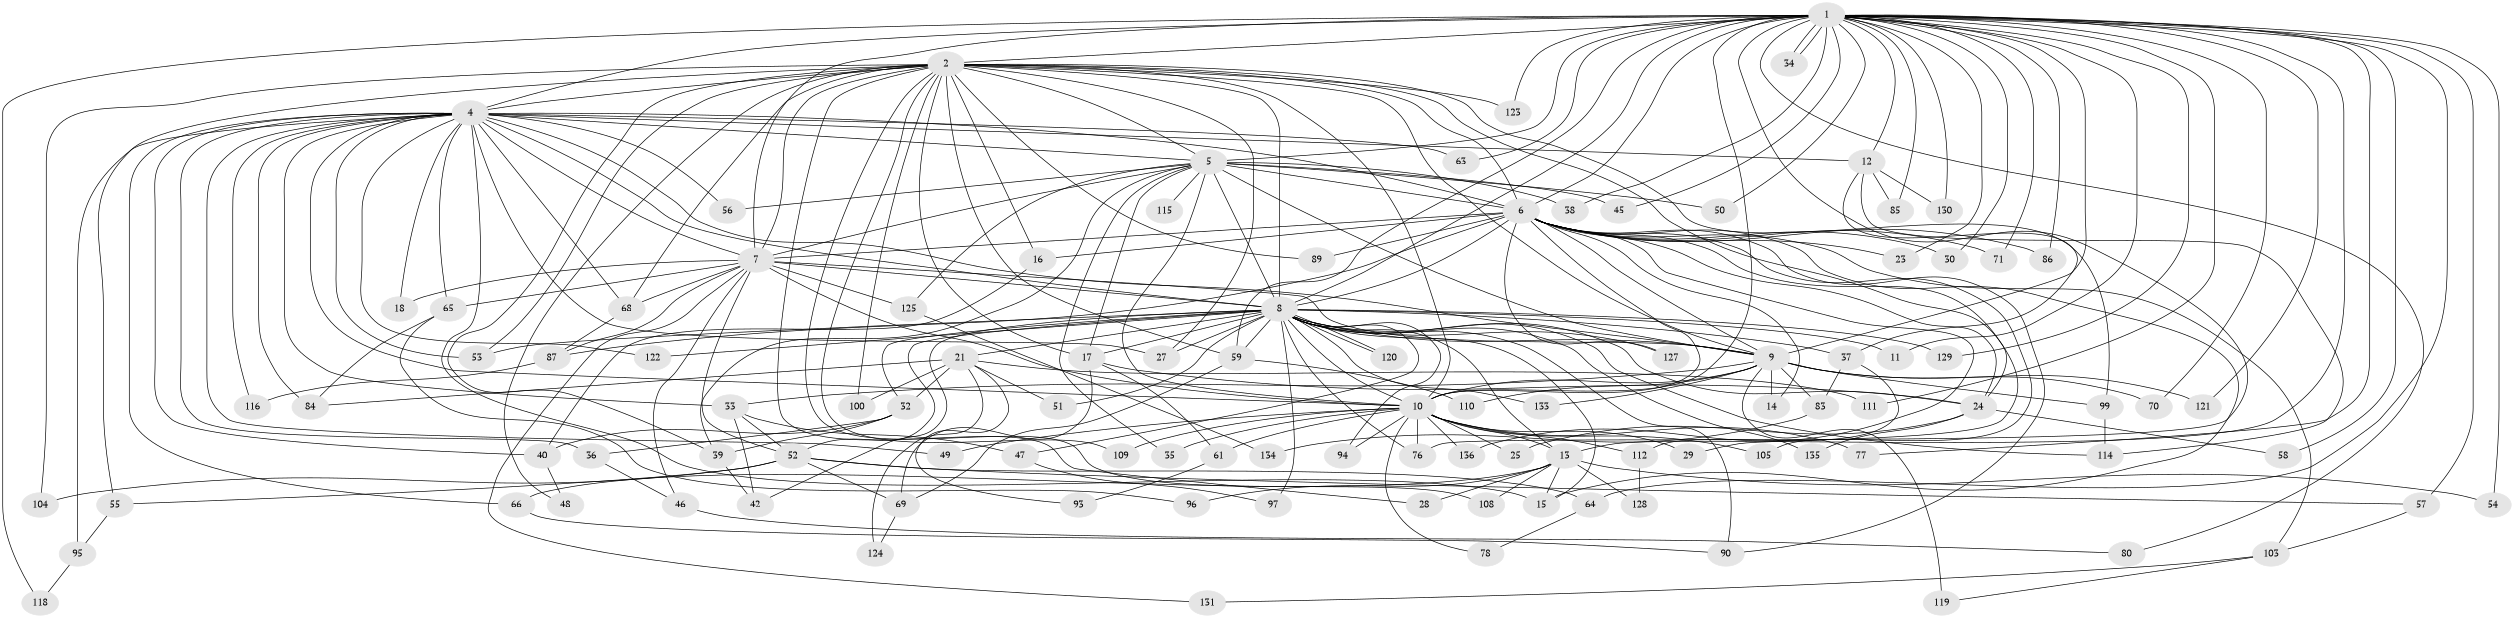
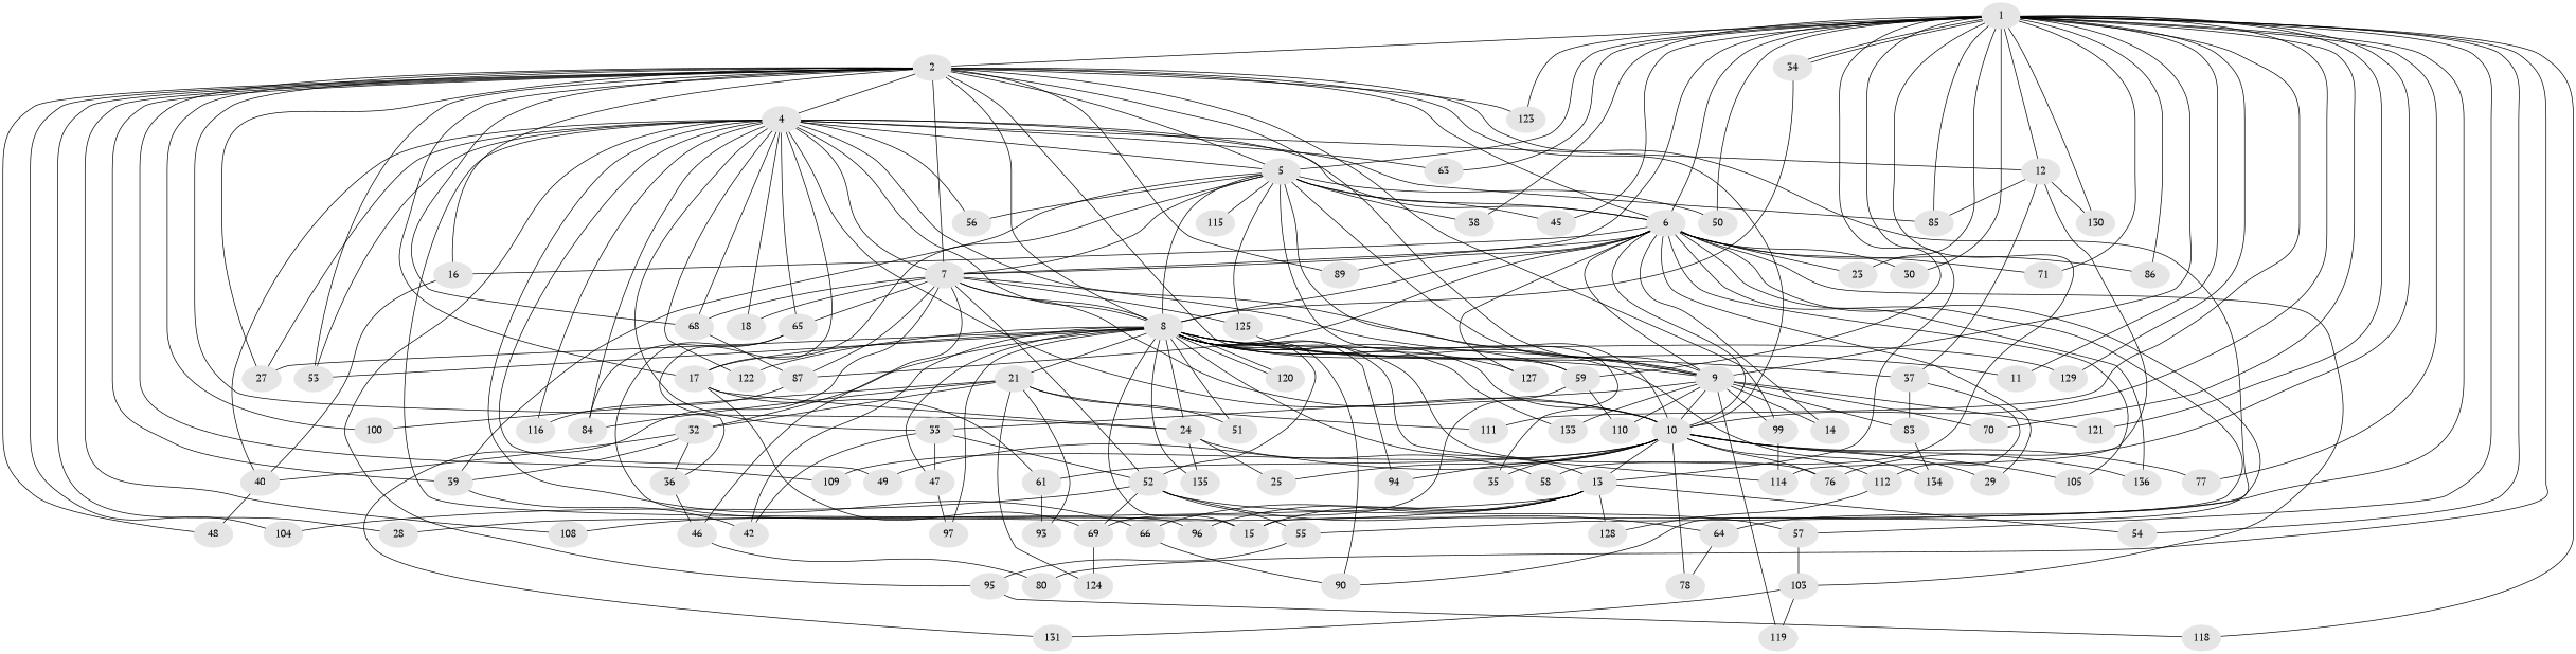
  graph {
    fontname="PT Serif"
    node [color=gray90 fontname="PT Serif" style=filled]
    edge [fontname="PT Serif"]
    1 [super="+3"]
    2 [super="+113"]
    4 [super="+26"]
    5 [super="+22"]
    6 [super="+62"]
    7 [super="+107"]
    8 [super="+19"]
    9 [super="+60"]
    10 [super="+72"]
    11
    12 [super="+126"]
    13 [super="+43"]
    23
    30
    34
    38 [super="+92"]
    45
    50
    54
    57
    58
    59 [super="+79"]
    63
    64
    70
    71
    76 [super="+101"]
    77
    80
    85
    86
    111
    118
    121
    123
    129
    130
    16 [super="+41"]
    17 [super="+20"]
    24 [super="+31"]
    27 [super="+98"]
    28
    39
    48
    53 [super="+88"]
    55
    68 [super="+73"]
    89
    99
    100
    104
    108
    109
    15 [super="+67"]
    18
    33 [super="+82"]
    36
    40 [super="+44"]
    49
    56
    65
    66 [super="+132"]
    84 [super="+106"]
    95
    116
    122
    115
    35
    125
    14
    29
    87 [super="+91"]
    90
    103
    105
    127
    136
    46
    52 [super="+75"]
    131
    21 [super="+74"]
    32 [super="+102"]
    37
    42
    47
    51
    94
    97
    114
    120
    133
    135
    83
    110
    119
    25
    61
    78
    112
    96
    128
    69 [super="+117"]
    134
    93
    124
    1 -- 2 [weight=2]
-   1 -- 4 [weight=2]
+   85 -- 4 [weight=2]
    1 -- 5 [weight=2]
    1 -- 6 [weight=2]
    1 -- 7 [weight=2]
-   1 -- 8 [weight=2]
+   34 -- 8 [weight=2]
    1 -- 9 [weight=2]
    1 -- 10 [weight=2]
    1 -- 11
    1 -- 12
    1 -- 13
    1 -- 23
    1 -- 30
    1 -- 34
    1 -- 34
    1 -- 38
    1 -- 45
    1 -- 50
    1 -- 54
    1 -- 57
    1 -- 58
    1 -- 59
    1 -- 63
    1 -- 64
    1 -- 70
    1 -- 71
    1 -- 76
    1 -- 77
    1 -- 80
    1 -- 85
    1 -- 86
    1 -- 111
    1 -- 118
    1 -- 121
    1 -- 123
    1 -- 129
    1 -- 130
    2 -- 4
    2 -- 5
    2 -- 6
    2 -- 7 [weight=2]
    2 -- 8 [weight=2]
    2 -- 9
    2 -- 10
    2 -- 59
    2 -- 123
    2 -- 16
    2 -- 17
    2 -- 24
    2 -- 27
    2 -- 28
    2 -- 39
    2 -- 48
    2 -- 53
    2 -- 55
    2 -- 68
    2 -- 89
    2 -- 99
    2 -- 100
    2 -- 104
    2 -- 108
    2 -- 109
    4 -- 5
    4 -- 6
    4 -- 7
    4 -- 8
    4 -- 9 [weight=2]
    4 -- 10
    4 -- 12
    4 -- 63
    4 -- 27
    4 -- 53
    4 -- 68
    4 -- 15
    4 -- 18
    4 -- 33
    4 -- 36
    4 -- 40
    4 -- 49
    4 -- 56
    4 -- 65
    4 -- 66
    4 -- 84
    4 -- 95
    4 -- 116
    4 -- 122
    5 -- 6
    5 -- 7
    5 -- 8 [weight=2]
    5 -- 9
    5 -- 10
    5 -- 38 [weight=2]
    5 -- 45
    5 -- 50
    5 -- 17
    5 -- 39
    5 -- 56
    5 -- 115
    5 -- 35
    5 -- 125
    6 -- 7
    6 -- 8
    6 -- 9
    6 -- 10
    6 -- 23
    6 -- 30
    6 -- 71
    6 -- 86
    6 -- 16 [weight=2]
-   6 -- 24
    6 -- 89
    6 -- 15
    6 -- 14
    6 -- 29
    6 -- 87
    6 -- 90
    6 -- 103
    6 -- 105
    6 -- 127
    6 -- 136
    7 -- 8
    7 -- 9
    7 -- 10
    7 -- 68
    7 -- 18
    7 -- 65
    7 -- 125
    7 -- 87
    7 -- 46
    7 -- 52
    7 -- 131
    8 -- 9
    8 -- 10
    8 -- 11
    8 -- 13
    8 -- 59
    8 -- 76
    8 -- 129
    8 -- 17
    8 -- 24
    8 -- 27
    8 -- 53
    8 -- 15
    8 -- 122
    8 -- 90
    8 -- 127
    8 -- 52
    8 -- 21 [weight=3]
    8 -- 32
    8 -- 37
    8 -- 42
    8 -- 47
    8 -- 51
    8 -- 94
    8 -- 97
    8 -- 114
    8 -- 120
    8 -- 120
    8 -- 133
    8 -- 135
    9 -- 10
    9 -- 70
    9 -- 121
    9 -- 99
    9 -- 33
    9 -- 14
    9 -- 133
    9 -- 83
    9 -- 110
    9 -- 119
    10 -- 13
    10 -- 76
    10 -- 77
    10 -- 109
    10 -- 49
    10 -- 35
    10 -- 29
    10 -- 105
    10 -- 136
    10 -- 94
    10 -- 25
    10 -- 61
    10 -- 78
    10 -- 112
    12 -- 85
    12 -- 130
    12 -- 37
    12 -- 114
    13 -- 54
    13 -- 28
    13 -- 108
    13 -- 15
    13 -- 66
    13 -- 96
    13 -- 128
    57 -- 103
    59 -- 110
    59 -- 69
    64 -- 78
    16 -- 40
    17 -- 24
    17 -- 61
    17 -- 69
    24 -- 58
    24 -- 135
    24 -- 25
    39 -- 42
    55 -- 95
    68 -- 87
    99 -- 114
    33 -- 52
    33 -- 42
    33 -- 47
    36 -- 46
    40 -- 48
    65 -- 84
    65 -- 96
    66 -- 90
    95 -- 118
    125 -- 134
    87 -- 116
    103 -- 131
    103 -- 119
    46 -- 80
    52 -- 57
    52 -- 64
    52 -- 55
    52 -- 104
    52 -- 69
    21 -- 111
    21 -- 100
    21 -- 84
    21 -- 32
    21 -- 51
    21 -- 93
    21 -- 124
    32 -- 39
    32 -- 36
    32 -- 40
    37 -- 83
    37 -- 112
    47 -- 97
    83 -- 134
    61 -- 93
    112 -- 128
    69 -- 124
  }
